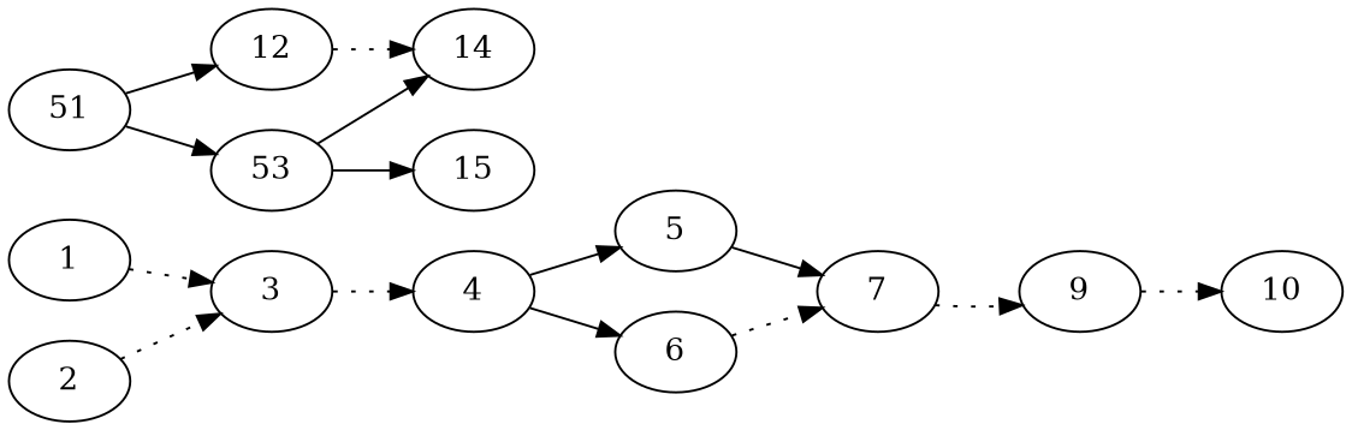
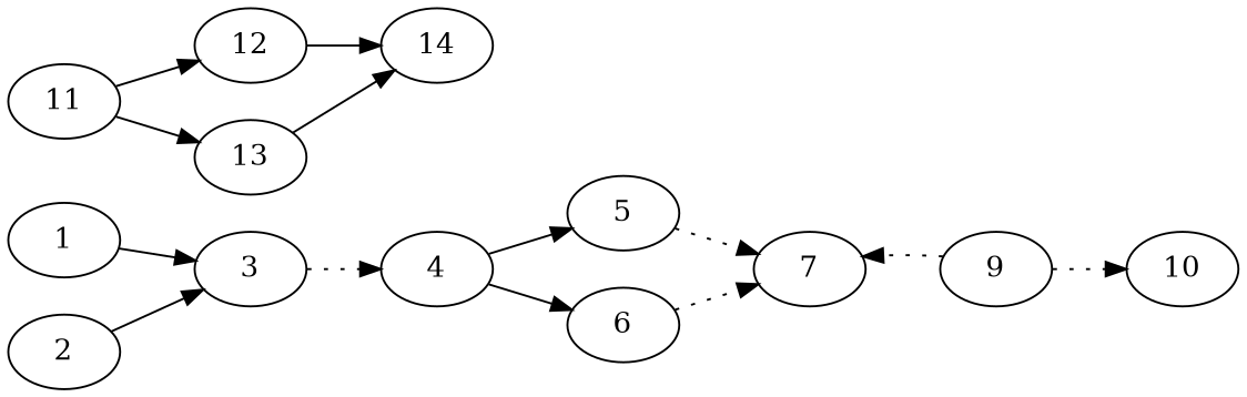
  digraph {
    rankdir=LR
    node [alpha=0.14]
    edge [style=solid]
    1 [alpha=0.12 expect_size=14434304]
    3 [alpha=0.15 expect_size=39095296]
    4 [expect_size=6865920]
    5 [alpha=0.12 expect_size=6888448]
    6 [alpha=0.13 expect_size=51345408]
    2 [expect_size=48504832]
    7 [alpha=0.09 expect_size=30366720]
    9 [alpha=0.02 expect_size=17117184]
    10 [expect_size=33258496]
-   11 [alpha=0.08 expect_size=25202688 label=51]
+   11 [alpha=0.08 expect_size=25202688]
    12 [alpha=0.18 expect_size=6373376]
-   13 [alpha=0.08 expect_size=40250368 label=53]
+   13 [alpha=0.08 expect_size=40250368]
    14 [alpha=0.03 expect_size=29249536]
-   15 [alpha=0.02 expect_size=15753216]
-   1 -> 3 [style=dotted]
+   1 -> 3
    3 -> 4 [style=dotted]
    4 -> 5
    4 -> 6
-   5 -> 7
+   5 -> 7 [style=dotted]
    6 -> 7 [style=dotted]
-   2 -> 3 [style=dotted]
-   7 -> 9 [style=dotted]
+   2 -> 3
+   9 -> 7 [style=dotted]
    9 -> 10 [style=dotted]
    11 -> 12
    11 -> 13
-   12 -> 14 [style=dotted]
+   12 -> 14
    13 -> 14
-   13 -> 15
  }
